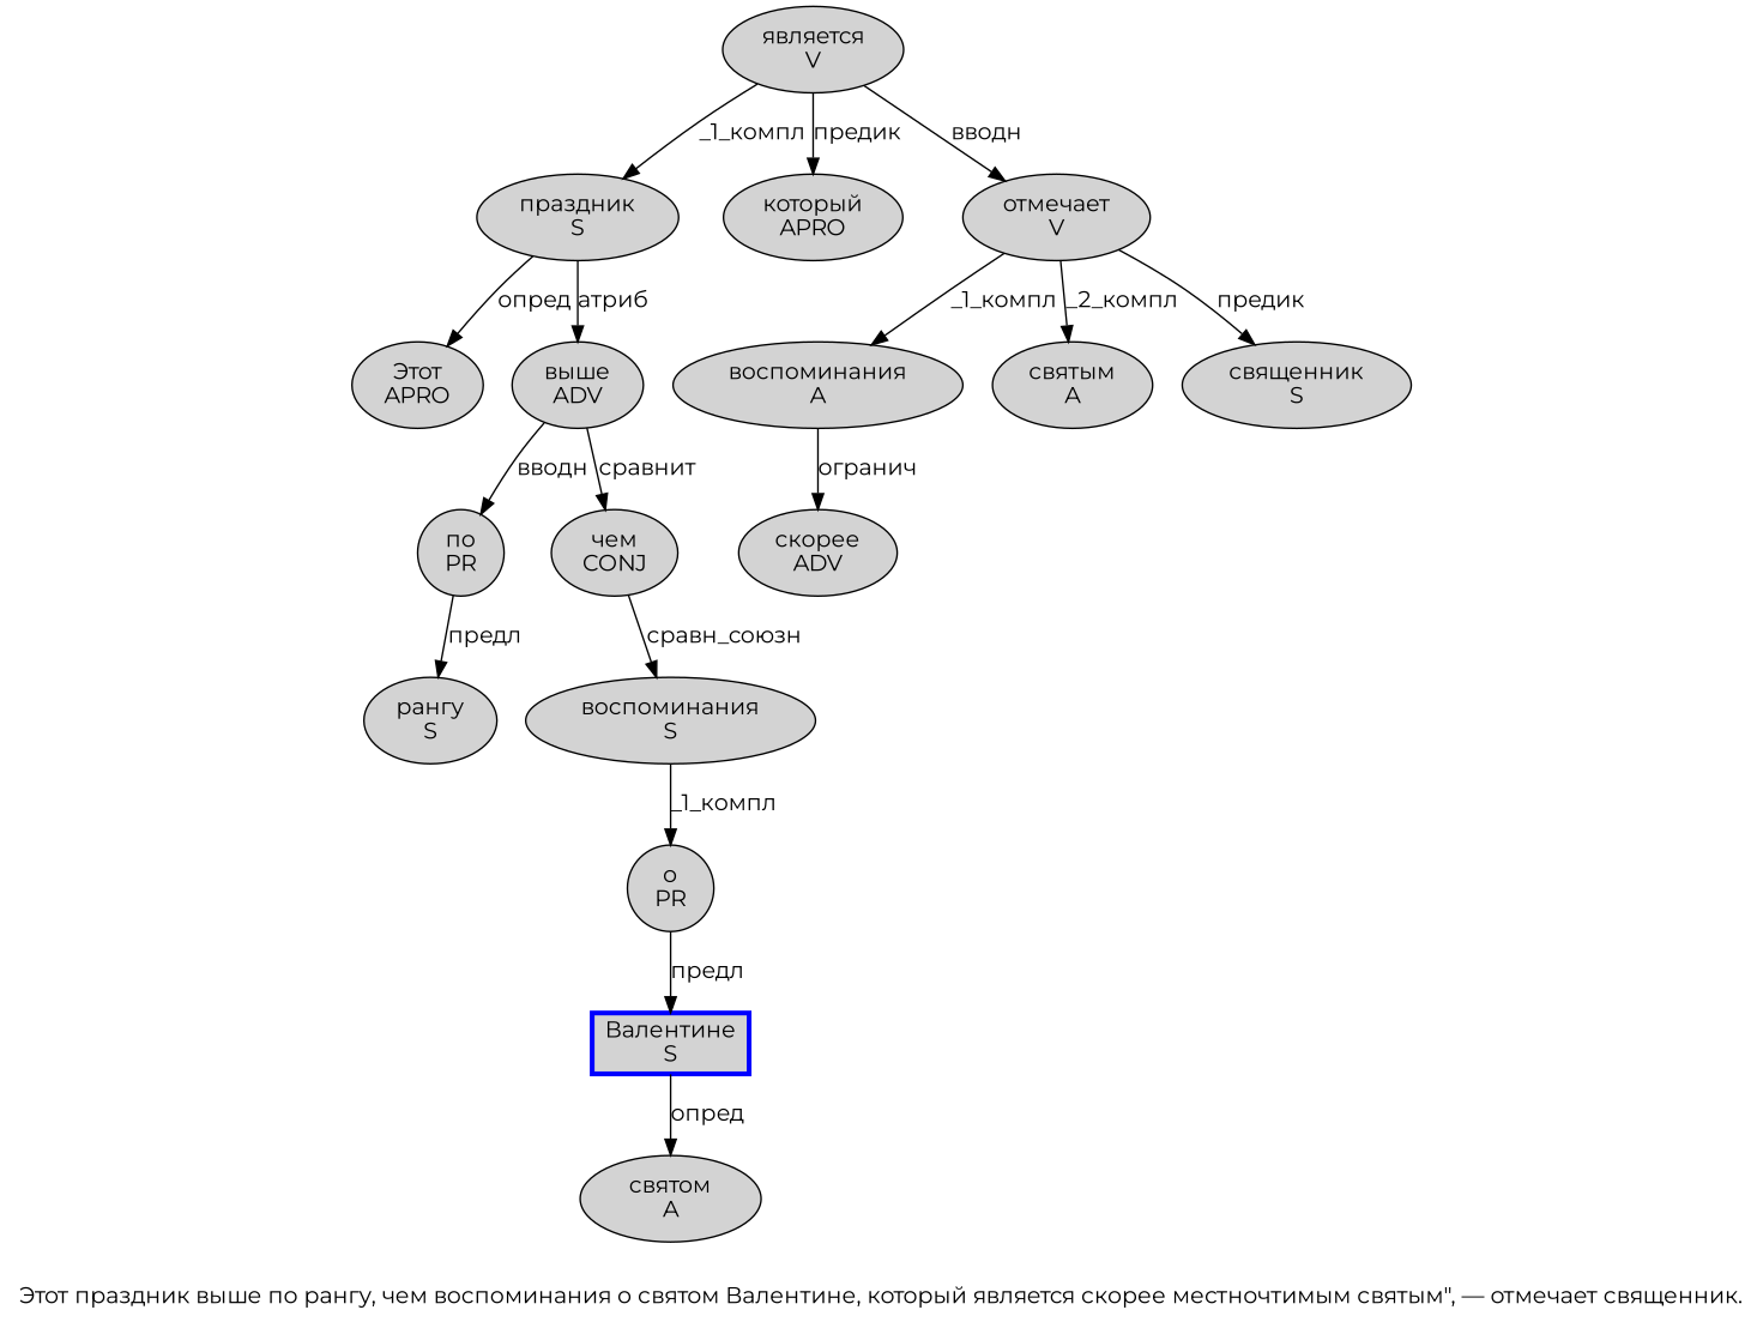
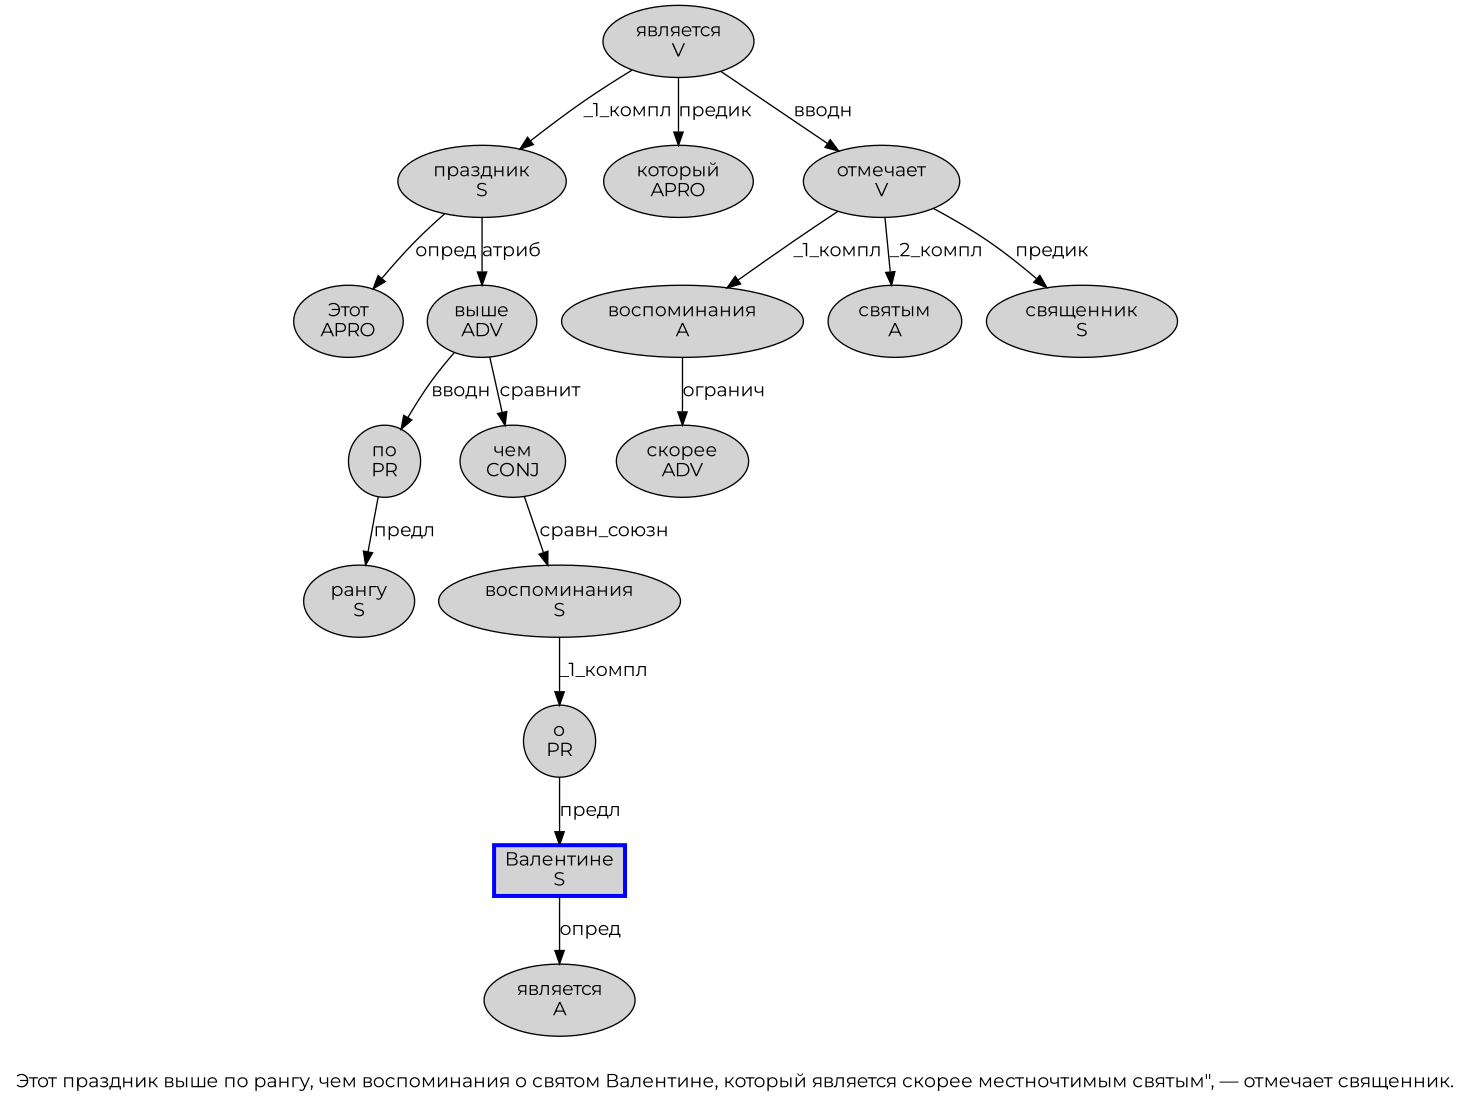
  digraph {
    fontname=Montserrat
    label="Этот праздник выше по рангу, чем воспоминания о святом Валентине, который является скорее местночтимым святым\", — отмечает священник."
    node [fillcolor=lightgray fontname=Montserrat penwidth=1 shape=ellipse style=filled]
    edge [fontname=Montserrat]
    n1 [label="Этот\nAPRO"]
    n2 [label="праздник\nS"]
    n3 [label="выше\nADV"]
    n4 [label="по\nPR"]
    n5 [label="чем\nCONJ"]
    n6 [label="рангу\nS"]
    n7 [label="воспоминания\nS"]
    n8 [label="о\nPR"]
    n9 [color=blue label="Валентине\nS" penwidth=3 shape=box]
-   n10 [label="святом\nA"]
+   n10 [label="является\nA"]
    n11 [label="который\nAPRO"]
    n12 [label="является\nV"]
    n13 [label="отмечает\nV"]
    n14 [label="воспоминания\nA"]
    n15 [label="святым\nA"]
    n16 [label="священник\nS"]
    n17 [label="скорее\nADV"]
    n2 -> n1 [label="опред"]
    n2 -> n3 [label="атриб"]
    n3 -> n4 [label="вводн"]
    n3 -> n5 [label="сравнит"]
    n4 -> n6 [label="предл"]
    n5 -> n7 [label="сравн_союзн"]
    n7 -> n8 [label="_1_компл"]
    n8 -> n9 [label="предл"]
    n9 -> n10 [label="опред"]
    n12 -> n2 [label="_1_компл"]
    n12 -> n11 [label="предик"]
    n12 -> n13 [label="вводн"]
    n13 -> n14 [label="_1_компл"]
    n13 -> n15 [label="_2_компл"]
    n13 -> n16 [label="предик"]
    n14 -> n17 [label="огранич"]
  }
